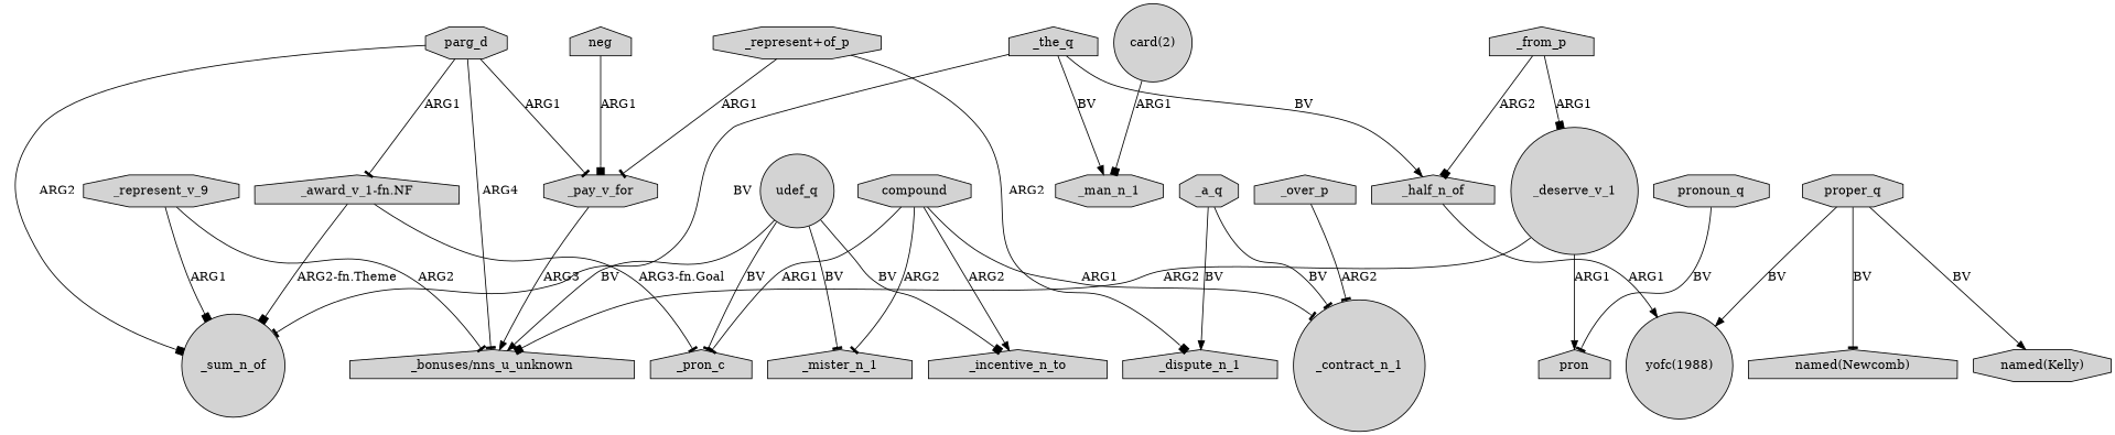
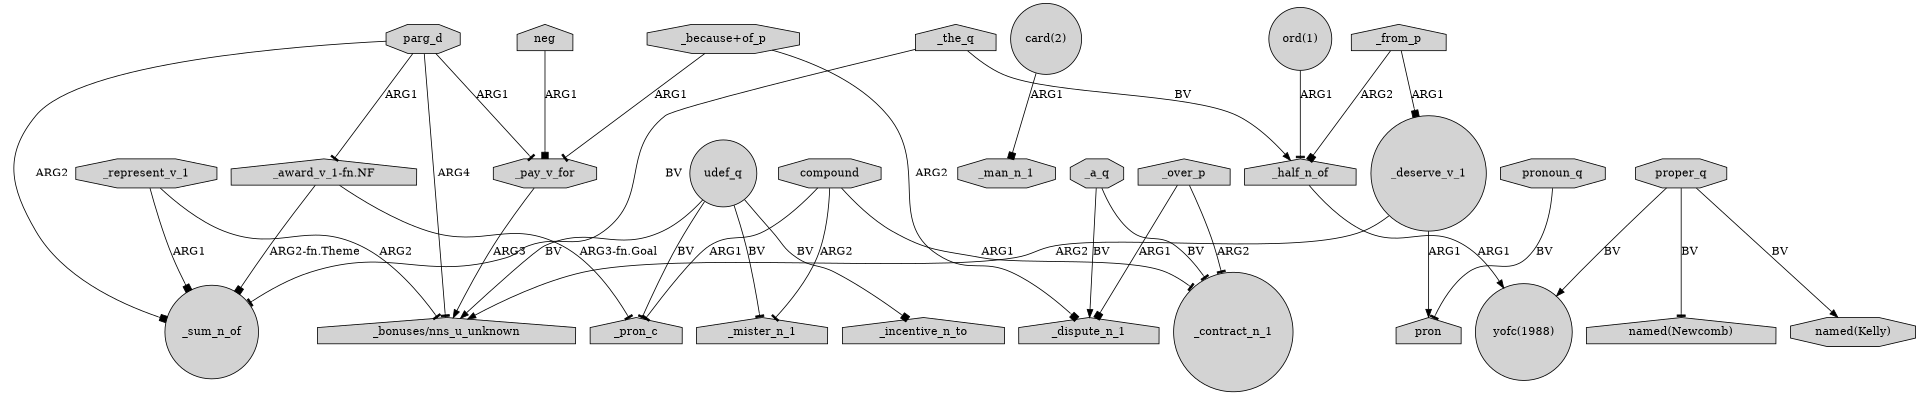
  digraph {
    node [shape=house style=filled]
    edge [arrowhead=tee]
    parg_d [shape=octagon]
    _sum_n_of [shape=circle]
    _pay_v_for [shape=octagon]
    "_award_v_1-fn.NF"
    "_bonuses/nns_u_unknown"
    n6 [label=_pron_c]
    neg
    _contract_n_1 [shape=circle]
    _over_p
    _dispute_n_1
    _the_q
    _man_n_1 [shape=octagon]
    _half_n_of
    "yofc(1988)" [shape=circle]
    _from_p
    _deserve_v_1 [shape=circle]
    pron
    udef_q [shape=circle]
    _incentive_n_to
    _mister_n_1
    compound [shape=octagon]
-   "_because+of_p" [shape=octagon label="_represent+of_p"]
+   "_because+of_p" [shape=octagon]
    _a_q [shape=octagon]
    proper_q [shape=octagon]
    "named(Newcomb)"
    "named(Kelly)" [shape=octagon]
    pronoun_q [shape=octagon]
-   _represent_v_1 [shape=octagon label=_represent_v_9]
+   "ord(1)" [shape=circle]
+   _represent_v_1 [shape=octagon]
    "card(2)" [shape=circle]
    parg_d -> _sum_n_of [arrowhead=box label=ARG2]
    parg_d -> _pay_v_for [label=ARG1]
    parg_d -> "_award_v_1-fn.NF" [label=ARG1]
    parg_d -> "_bonuses/nns_u_unknown" [label=ARG4]
    _pay_v_for -> "_bonuses/nns_u_unknown" [arrowhead=normal label=ARG3]
    "_award_v_1-fn.NF" -> _sum_n_of [arrowhead=box label="ARG2-fn.Theme"]
    "_award_v_1-fn.NF" -> n6 [label="ARG3-fn.Goal"]
    neg -> _pay_v_for [arrowhead=box label=ARG1]
    _over_p -> _contract_n_1 [label=ARG2]
+   _over_p -> _dispute_n_1 [arrowhead=box label=ARG1]
    _the_q -> _sum_n_of [label=BV]
-   _the_q -> _man_n_1 [arrowhead=normal label=BV]
    _the_q -> _half_n_of [arrowhead=normal label=BV]
    _half_n_of -> "yofc(1988)" [arrowhead=normal label=ARG1]
    _from_p -> _half_n_of [arrowhead=box label=ARG2]
    _from_p -> _deserve_v_1 [arrowhead=box label=ARG1]
-   _deserve_v_1 -> "_bonuses/nns_u_unknown" [arrowhead=box label=ARG2]
+   _deserve_v_1 -> "_bonuses/nns_u_unknown" [arrowhead=normal label=ARG2]
    _deserve_v_1 -> pron [arrowhead=normal label=ARG1]
    udef_q -> "_bonuses/nns_u_unknown" [arrowhead=normal label=BV]
    udef_q -> n6 [label=BV]
    udef_q -> _incentive_n_to [arrowhead=box label=BV]
    udef_q -> _mister_n_1 [label=BV]
    compound -> n6 [label=ARG1]
    compound -> _contract_n_1 [label=ARG1]
-   compound -> _incentive_n_to [arrowhead=normal label=ARG2]
    compound -> _mister_n_1 [label=ARG2]
    "_because+of_p" -> _pay_v_for [label=ARG1]
    "_because+of_p" -> _dispute_n_1 [arrowhead=box label=ARG2]
    _a_q -> _contract_n_1 [label=BV]
    _a_q -> _dispute_n_1 [arrowhead=normal label=BV]
    proper_q -> "yofc(1988)" [arrowhead=normal label=BV]
    proper_q -> "named(Newcomb)" [label=BV]
    proper_q -> "named(Kelly)" [arrowhead=normal label=BV]
    pronoun_q -> pron [label=BV]
+   "ord(1)" -> _half_n_of [label=ARG1]
    _represent_v_1 -> _sum_n_of [arrowhead=box label=ARG1]
    _represent_v_1 -> "_bonuses/nns_u_unknown" [label=ARG2]
    "card(2)" -> _man_n_1 [arrowhead=box label=ARG1]
  }
